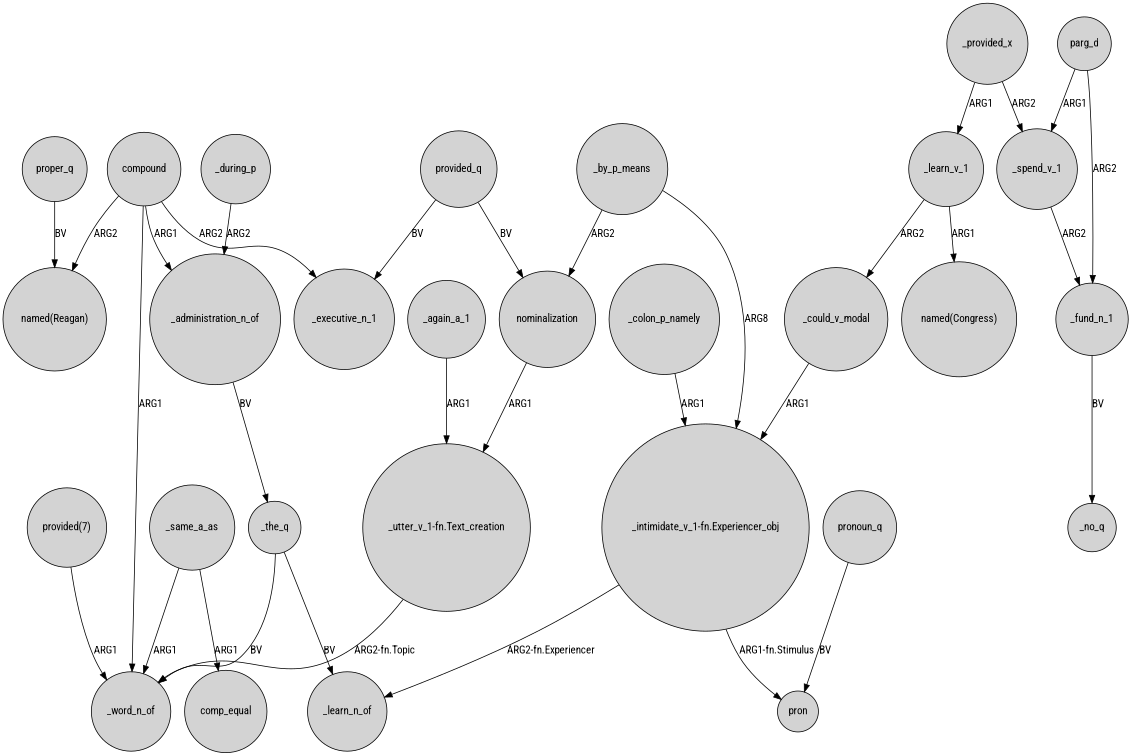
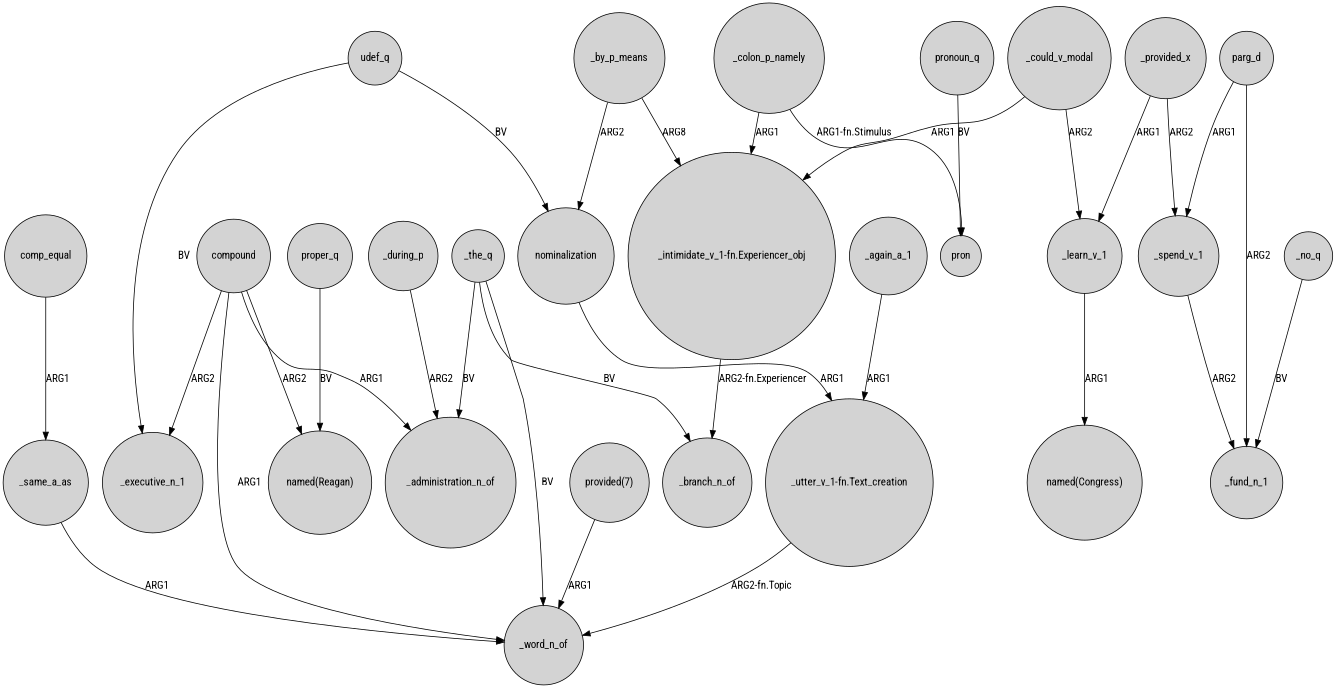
  digraph {
    fontname="Roboto Condensed"
    node [fontname="Roboto Condensed" shape=circle style=filled]
    edge [fontname="Roboto Condensed"]
    compound
    _executive_n_1
    _administration_n_of
    "named(Reagan)"
    _word_n_of
    _by_p_means
    nominalization
    "_intimidate_v_1-fn.Experiencer_obj"
    "_utter_v_1-fn.Text_creation"
-   _branch_n_of [label=_learn_n_of]
+   _branch_n_of
    pron
    _again_a_1
-   udef_q [label=provided_q]
+   udef_q
    _during_p
    _learn_v_1
    "named(Congress)"
    _could_v_modal
    _provided_x
    _spend_v_1
    _fund_n_1
    _colon_p_namely
    parg_d
    proper_q
    _same_a_as
    pronoun_q
    n26 [label="provided(7)"]
    _the_q
    comp_equal
    _no_q
    compound -> _executive_n_1 [label=ARG2]
    compound -> _administration_n_of [label=ARG1]
    compound -> "named(Reagan)" [label=ARG2]
    compound -> _word_n_of [label=ARG1]
    _by_p_means -> nominalization [label=ARG2]
    _by_p_means -> "_intimidate_v_1-fn.Experiencer_obj" [label=ARG8]
    nominalization -> "_utter_v_1-fn.Text_creation" [label=ARG1]
    "_intimidate_v_1-fn.Experiencer_obj" -> _branch_n_of [label="ARG2-fn.Experiencer"]
-   "_intimidate_v_1-fn.Experiencer_obj" -> pron [label="ARG1-fn.Stimulus"]
+   _colon_p_namely -> pron [label="ARG1-fn.Stimulus"]
    "_utter_v_1-fn.Text_creation" -> _word_n_of [label="ARG2-fn.Topic"]
    _again_a_1 -> "_utter_v_1-fn.Text_creation" [label=ARG1]
    udef_q -> _executive_n_1 [label=BV]
    udef_q -> nominalization [label=BV]
    _during_p -> _administration_n_of [label=ARG2]
    _learn_v_1 -> "named(Congress)" [label=ARG1]
-   _learn_v_1 -> _could_v_modal [label=ARG2]
+   _could_v_modal -> _learn_v_1 [label=ARG2]
    _could_v_modal -> "_intimidate_v_1-fn.Experiencer_obj" [label=ARG1]
    _provided_x -> _learn_v_1 [label=ARG1]
    _provided_x -> _spend_v_1 [label=ARG2]
    _spend_v_1 -> _fund_n_1 [label=ARG2]
    _colon_p_namely -> "_intimidate_v_1-fn.Experiencer_obj" [label=ARG1]
    parg_d -> _spend_v_1 [label=ARG1]
    parg_d -> _fund_n_1 [label=ARG2]
    proper_q -> "named(Reagan)" [label=BV]
    _same_a_as -> _word_n_of [label=ARG1]
    pronoun_q -> pron [label=BV]
    n26 -> _word_n_of [label=ARG1]
-   _administration_n_of -> _the_q [label=BV]
+   _the_q -> _administration_n_of [label=BV]
    _the_q -> _word_n_of [label=BV]
    _the_q -> _branch_n_of [label=BV]
-   _same_a_as -> comp_equal [label=ARG1]
-   _fund_n_1 -> _no_q [label=BV]
+   comp_equal -> _same_a_as [label=ARG1]
+   _no_q -> _fund_n_1 [label=BV]
  }
